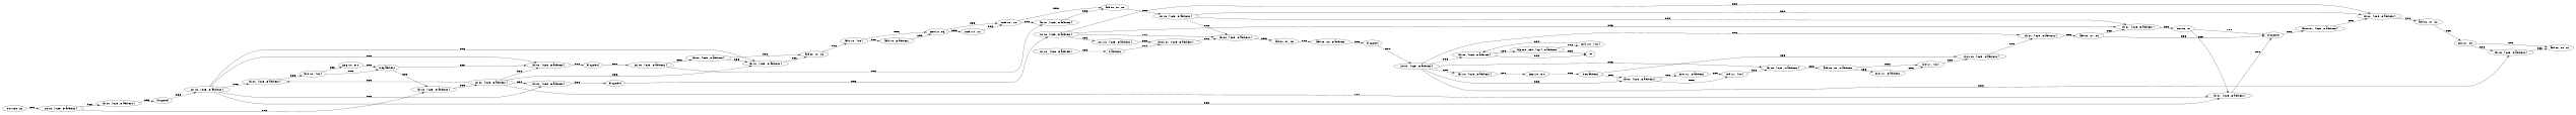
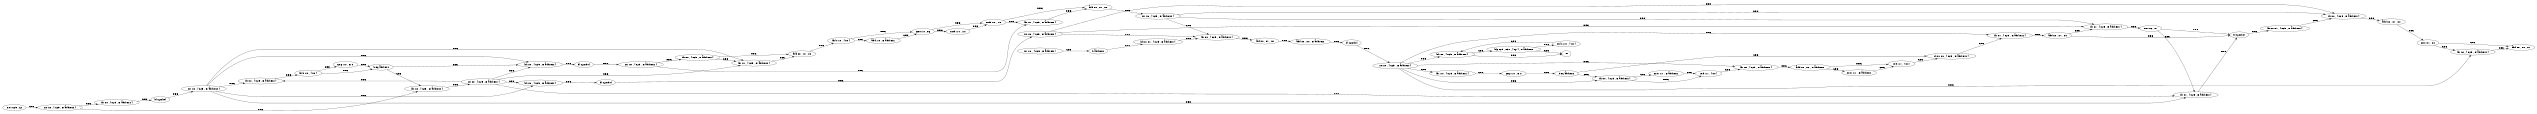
  digraph {
    rankdir=LR
    n1 [label="mov x29 , sp"]
    n2 [label="str x0 , [ x29 , # address ]"]
    n3 [label="ldr x0 , [ x29 , # address ]"]
    n4 [label="ldr x0 , [ x29 , # address ]"]
    n5 [label="bl symbol"]
    n6 [label="str x0 , [ x29 , # address ]"]
    n7 [label="str x0 , [ x29 , # address ]"]
    n8 [label="ldr x0 , [ x29 , # address ]"]
    n9 [label="ldr x0 , [ x29 , # address ]"]
    n10 [label="ldr x0 , [ x29 , # address ]"]
    n11 [label="ldr x1 , [ x29 , # address ]"]
    n12 [label="ldr x1 , [ x29 , # address ]"]
    n13 [label="ldrb w0 , [ x0 ]"]
    n14 [label="bl symbol"]
    n15 [label="bl symbol"]
    n16 [label="add x0 , x1 , x0"]
    n17 [label="bl symbol"]
    n18 [label="cmp w0 , # 0"]
    n19 [label="b.eq address"]
    n20 [label="str x0 , [ x29 , # address ]"]
    n21 [label="str x0 , [ x29 , # address ]"]
-   n22 [label="str wzr , [ x29 , # address ]"]
    n23 [label="ldr x1 , [ x29 , # address ]"]
    n24 [label="ldr x0 , [ x29 , # address ]"]
    n25 [label="ldr x0 , [ x29 , # address ]"]
    n26 [label="ldrsw x1 , [ x29 , # address ]"]
    n27 [label="mov x2 , x1"]
    n28 [label="add x0 , x1 , x0"]
    n29 [label="add x0 , x1 , x0"]
    n30 [label="ldr x0 , [ x29 , # address ]"]
    n31 [label="ldr x1 , [ x29 , # address ]"]
    n32 [label="add x0 , x1 , x0"]
    n33 [label="ldrb w0 , [ x0 ]"]
    n34 [label="add w0 , # address"]
    n35 [label="cset w0 , eq"]
    n36 [label="uxtb w0 , w0"]
    n37 [label="uxtb w0 , w0"]
    n38 [label="str x0 , [ x29 , # address ]"]
    n39 [label="str w0 , [ x29 , # address ]"]
    n40 [label="b address"]
    n41 [label="ldrsw x0 , [ x29 , # address ]"]
    n42 [label="ldr x1 , [ x29 , # address ]"]
    n43 [label="add x0 , x1 , x0"]
    n44 [label="ldrsw x1 , [ x29 , # address ]"]
    n45 [label="mov x1 , x0"]
    n46 [label="ldr x0 , [ x29 , # address ]"]
    n47 [label="add x0 , x0 , x1"]
    n48 [label="strb wzr , [ x0 ]"]
    n49 [label="ldr x0 , [ x29 , # address ]"]
    n50 [label="ldp x29 , x30 , [ sp ] , # address"]
    n51 [label=ret]
    n52 [label="ldr x0 , [ x29 , # address ]"]
    n53 [label="mov w1 , # address"]
    n54 [label="strb w1 , [ x0 ]"]
    n55 [label="ldr x0 , [ x29 , # address ]"]
    n56 [label="add x0 , x0 , # address"]
    n57 [label="mov w1 , # address"]
    n58 [label="strb w1 , [ x0 ]"]
    n59 [label="add x0 , x0 , # address"]
    n60 [label="bl symbol"]
    n61 [label="str x0 , [ x29 , # address ]"]
    n62 [label="ldr w0 , [ x29 , # address ]"]
    n63 [label="cmp w0 , # 0"]
    n64 [label="b.eq address"]
    n1 -> n2 [label=CFG]
    n2 -> n3 [label=DFG]
    n2 -> n4 [label=DFG]
    n3 -> n5 [label=DFG]
    n4 -> n6 [label=DFG]
    n5 -> n7 [label=DFG]
    n6 -> n8 [label=DFG]
    n6 -> n9 [label=DFG]
    n6 -> n10 [label=DFG]
    n6 -> n11 [label=DFG]
    n6 -> n12 [label=DFG]
    n7 -> n8 [label=DFG]
    n7 -> n9 [label=DFG]
    n7 -> n10 [label=DFG]
    n7 -> n11 [label=DFG]
    n7 -> n12 [label=DFG]
    n8 -> n13 [label=DFG]
    n9 -> n14 [label=DFG]
    n10 -> n15 [label=DFG]
    n11 -> n16 [label=DFG]
    n12 -> n17 [label=DFG]
    n13 -> n18 [label=CFG]
    n13 -> n19 [label=DFG]
    n14 -> n20 [label=DFG]
    n15 -> n21 [label=DFG]
    n16 -> n33 [label=DFG]
    n17 -> n44 [label=CFG]
    n18 -> n19 [label=CFG]
    n19 -> n4 [label=CFG]
    n19 -> n9 [label=CFG]
    n20 -> n30 [label=DFG]
    n20 -> n31 [label=DFG]
-   n21 -> n22 [label=CFG]
    n21 -> n23 [label=DFG]
    n21 -> n24 [label=DFG]
    n21 -> n25 [label=DFG]
-   n22 -> n26 [label=CFG]
    n23 -> n27 [label=DFG]
    n24 -> n28 [label=DFG]
    n25 -> n29 [label=DFG]
    n26 -> n25 [label=CFG]
    n27 -> n12 [label=CFG]
    n27 -> n17 [label=DFG]
    n28 -> n45 [label=DFG]
    n29 -> n59 [label=DFG]
    n30 -> n11 [label=CFG]
    n30 -> n16 [label=DFG]
    n31 -> n32 [label=DFG]
    n32 -> n38 [label=DFG]
    n33 -> n34 [label=CFG]
    n33 -> n35 [label=DFG]
    n34 -> n35 [label=CFG]
    n35 -> n36 [label=DFG]
    n35 -> n37 [label=DFG]
    n36 -> n37 [label=DFG]
    n37 -> n31 [label=CFG]
    n37 -> n32 [label=DFG]
    n38 -> n23 [label=DFG]
    n38 -> n24 [label=DFG]
    n38 -> n25 [label=DFG]
    n39 -> n40 [label=CFG]
    n40 -> n26 [label=CFG]
    n41 -> n42 [label=CFG]
    n42 -> n43 [label=DFG]
    n43 -> n17 [label=DFG]
    n43 -> n23 [label=CFG]
    n44 -> n24 [label=CFG]
    n45 -> n46 [label=CFG]
    n45 -> n47 [label=CFG]
    n46 -> n47 [label=DFG]
    n48 -> n49 [label=CFG]
    n49 -> n50 [label=CFG]
    n49 -> n51 [label=DFG]
    n50 -> n48 [label=DFG]
    n50 -> n51 [label=CFG]
    n52 -> n53 [label=CFG]
    n52 -> n54 [label=DFG]
    n53 -> n54 [label=CFG]
    n54 -> n55 [label=CFG]
    n55 -> n56 [label=DFG]
    n56 -> n57 [label=CFG]
    n56 -> n58 [label=DFG]
    n57 -> n58 [label=CFG]
    n58 -> n41 [label=CFG]
    n59 -> n60 [label=DFG]
    n60 -> n61 [label=DFG]
    n61 -> n42 [label=DFG]
    n61 -> n46 [label=DFG]
    n61 -> n49 [label=DFG]
    n61 -> n52 [label=DFG]
    n61 -> n55 [label=DFG]
    n61 -> n62 [label=CFG]
    n62 -> n63 [label=CFG]
    n63 -> n64 [label=CFG]
    n64 -> n41 [label=CFG]
    n64 -> n52 [label=CFG]
  }
